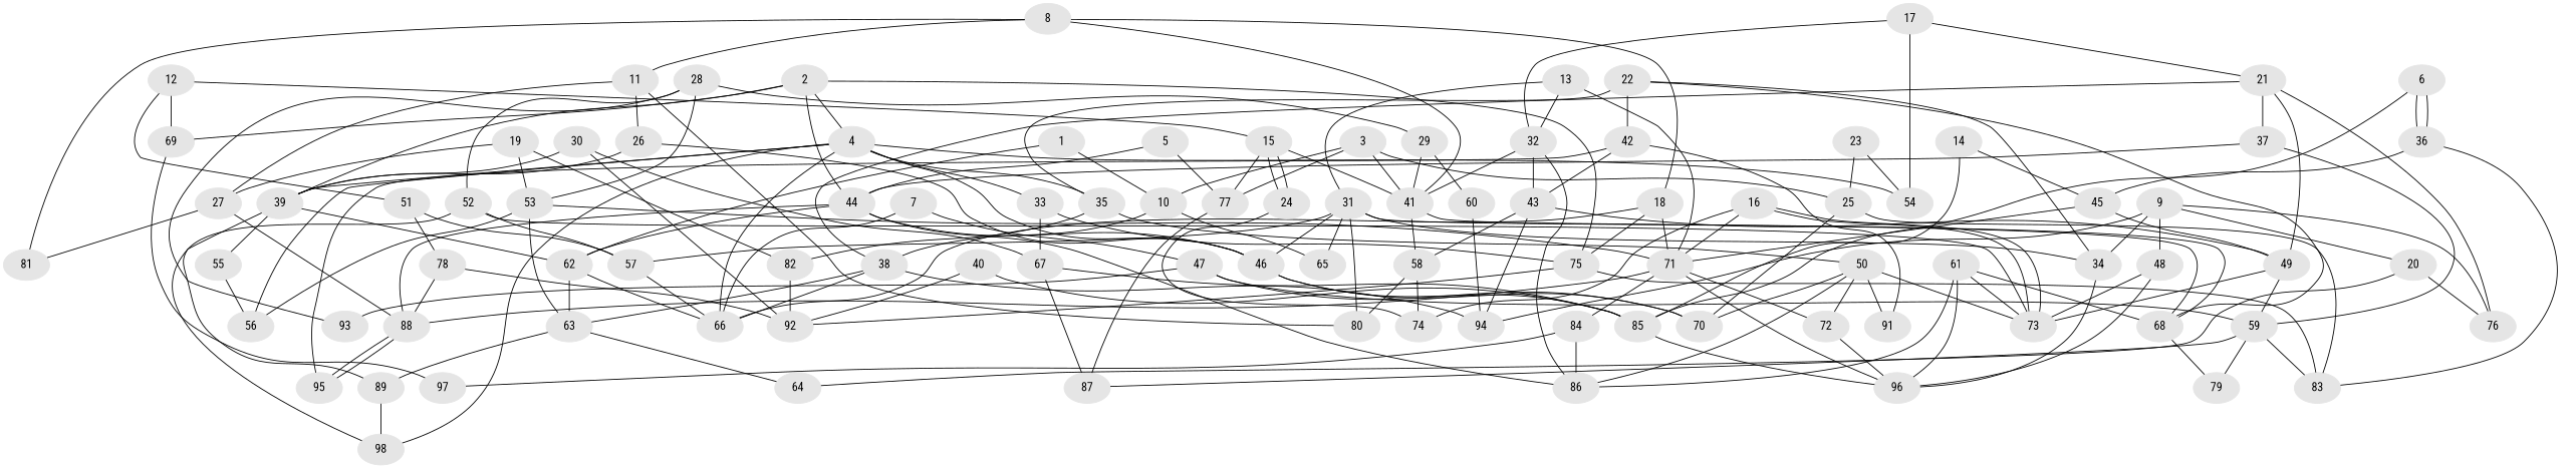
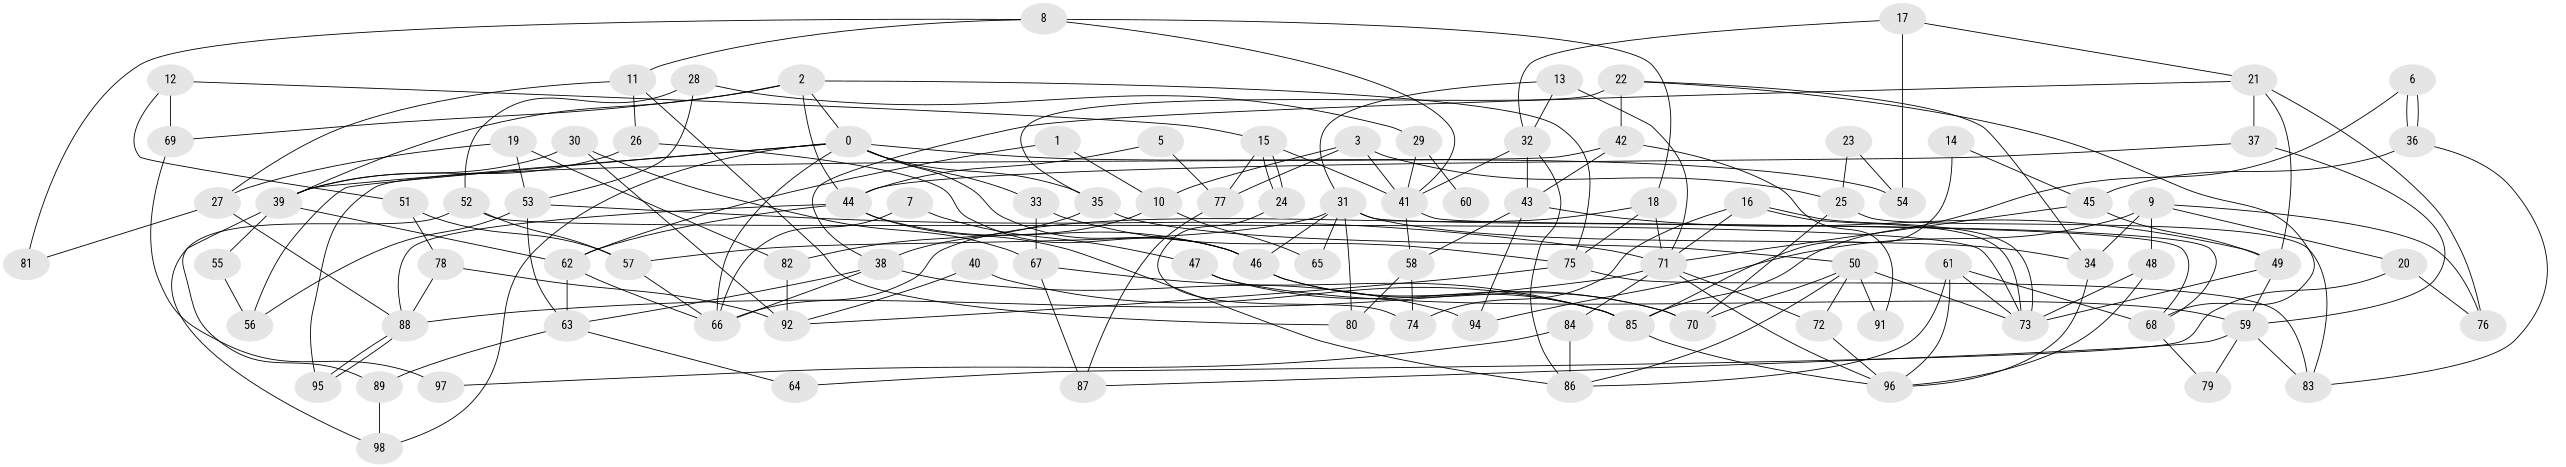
  graph {
    fontname="Roboto Condensed"
    node [color=gray90 fontname="Roboto Condensed" style=filled]
    edge [fontname="Roboto Condensed"]
    1
    10
    62
    38
    65
    66
    63
    2
-   4
+   4 [label=0]
    39
    44
    69
    75
    33
    35
    46
    54
    56
    n19 [label=98]
    55
    89
    86
    88
    97
    83
    92
    3
    25
    41
    77
    70
    68
    58
    87
    67
    82
    50
    85
    5
    6
    36
    45
    96
    7
    47
-   93
    59
    8
    11
    18
    81
    26
    27
    80
    71
    9
    20
    34
    48
    76
    94
    64
    73
    12
    15
    51
    24
    57
    78
    13
    31
    32
    43
    72
    84
    14
    49
    74
    16
    17
    21
    37
    19
    53
    22
    42
    91
    95
    79
    23
    28
    29
    52
    60
    30
    40
    61
    1 -- 10
    1 -- 62
    10 -- 38
    10 -- 65
    62 -- 66
    62 -- 63
    38 -- 66
    38 -- 63
    38 -- 94
    63 -- 89
    63 -- 64
    2 -- 4
    2 -- 39
    2 -- 44
    2 -- 69
    2 -- 75
    4 -- 66
    4 -- 39
    4 -- 33
    4 -- 35
    4 -- 46
    4 -- 54
    4 -- 56
    4 -- n19
    39 -- 62
    39 -- 55
    39 -- 89
    44 -- 62
    44 -- 46
    44 -- 86
    44 -- 88
    69 -- 97
    75 -- 83
    75 -- 92
    33 -- 75
    33 -- 67
    35 -- 82
    35 -- 50
    46 -- 70
    46 -- 85
    55 -- 56
    89 -- n19
    88 -- 95
    88 -- 95
    3 -- 10
    3 -- 25
    3 -- 41
    3 -- 77
    25 -- 83
    25 -- 70
    41 -- 68
    41 -- 58
    77 -- 87
    68 -- 79
    58 -- 80
    58 -- 74
    67 -- 87
    67 -- 85
    82 -- 92
    50 -- 86
    50 -- 70
    50 -- 73
    50 -- 72
    50 -- 91
    85 -- 96
    5 -- 44
    5 -- 77
    6 -- 85
    6 -- 36
    6 -- 36
    36 -- 83
    36 -- 45
    45 -- 71
    45 -- 49
    7 -- 66
    7 -- 47
    47 -- 70
-   47 -- 93
    47 -- 59
    59 -- 83
    59 -- 87
    59 -- 79
    8 -- 41
    8 -- 11
    8 -- 18
    8 -- 81
    11 -- 26
    11 -- 27
    11 -- 80
    18 -- 66
    18 -- 75
    18 -- 71
    26 -- 39
    26 -- 46
    27 -- 88
    27 -- 81
    71 -- 88
    71 -- 96
    71 -- 72
    71 -- 84
    9 -- 20
    9 -- 34
    9 -- 48
    9 -- 76
    9 -- 94
    20 -- 76
    20 -- 64
    34 -- 96
    48 -- 96
    48 -- 73
    12 -- 69
    12 -- 15
    12 -- 51
    15 -- 41
    15 -- 77
    15 -- 24
    15 -- 24
    51 -- 57
    51 -- 78
    24 -- 74
    57 -- 66
    78 -- 88
    78 -- 92
    13 -- 71
    13 -- 31
    13 -- 32
    31 -- 65
    31 -- 46
    31 -- 68
    31 -- 80
    31 -- 34
    31 -- 57
    32 -- 86
    32 -- 41
    32 -- 43
    43 -- 58
    43 -- 94
    43 -- 49
    72 -- 96
    84 -- 86
    84 -- 97
    14 -- 85
    14 -- 45
    49 -- 59
    49 -- 73
    16 -- 71
    16 -- 73
    16 -- 73
    16 -- 74
    17 -- 54
    17 -- 32
    17 -- 21
    21 -- 38
    21 -- 76
    21 -- 49
    21 -- 37
    37 -- 44
    37 -- 59
    19 -- 82
    19 -- 27
    19 -- 53
    53 -- 63
    53 -- 56
    53 -- 71
    22 -- 35
    22 -- 68
    22 -- 34
    22 -- 42
    42 -- 43
    42 -- 91
    42 -- 95
    23 -- 54
    23 -- 25
-   28 -- 93
    28 -- 53
    28 -- 29
    28 -- 52
    29 -- 41
    29 -- 60
    52 -- n19
    52 -- 73
    52 -- 57
-   60 -- 94
    30 -- 39
    30 -- 92
    30 -- 67
    40 -- 92
    40 -- 85
    61 -- 86
    61 -- 68
    61 -- 96
    61 -- 73
  }
